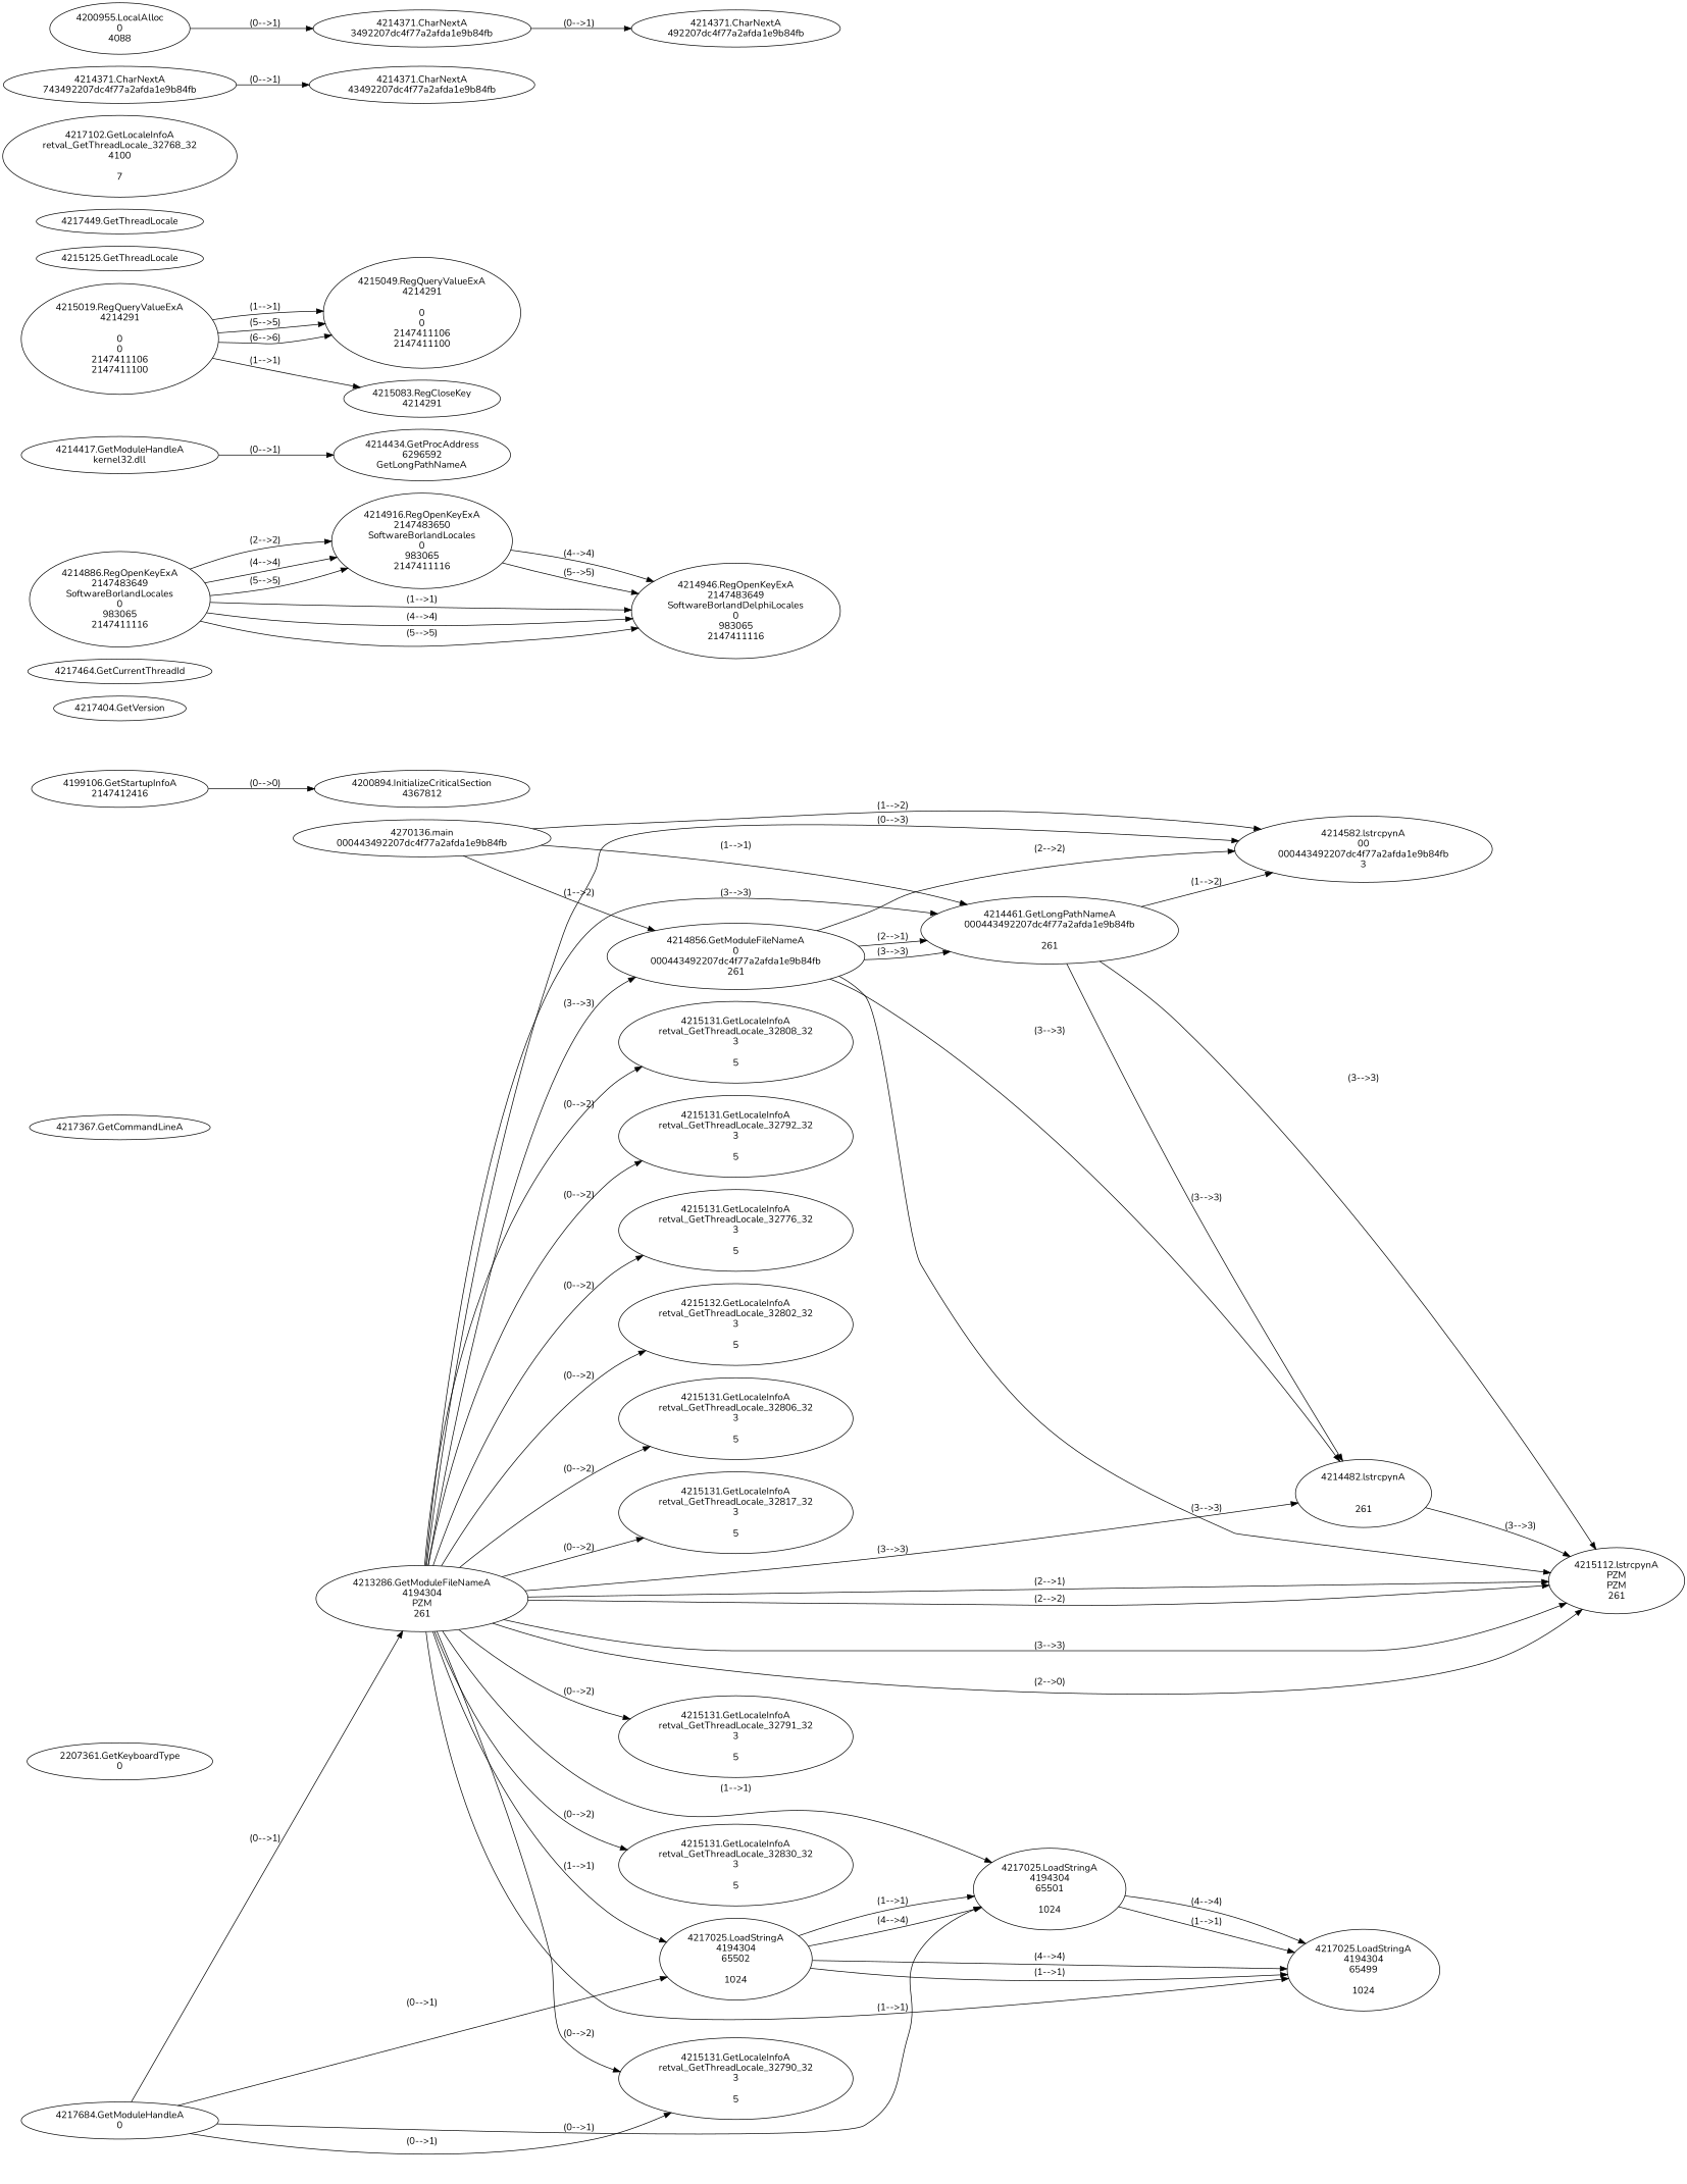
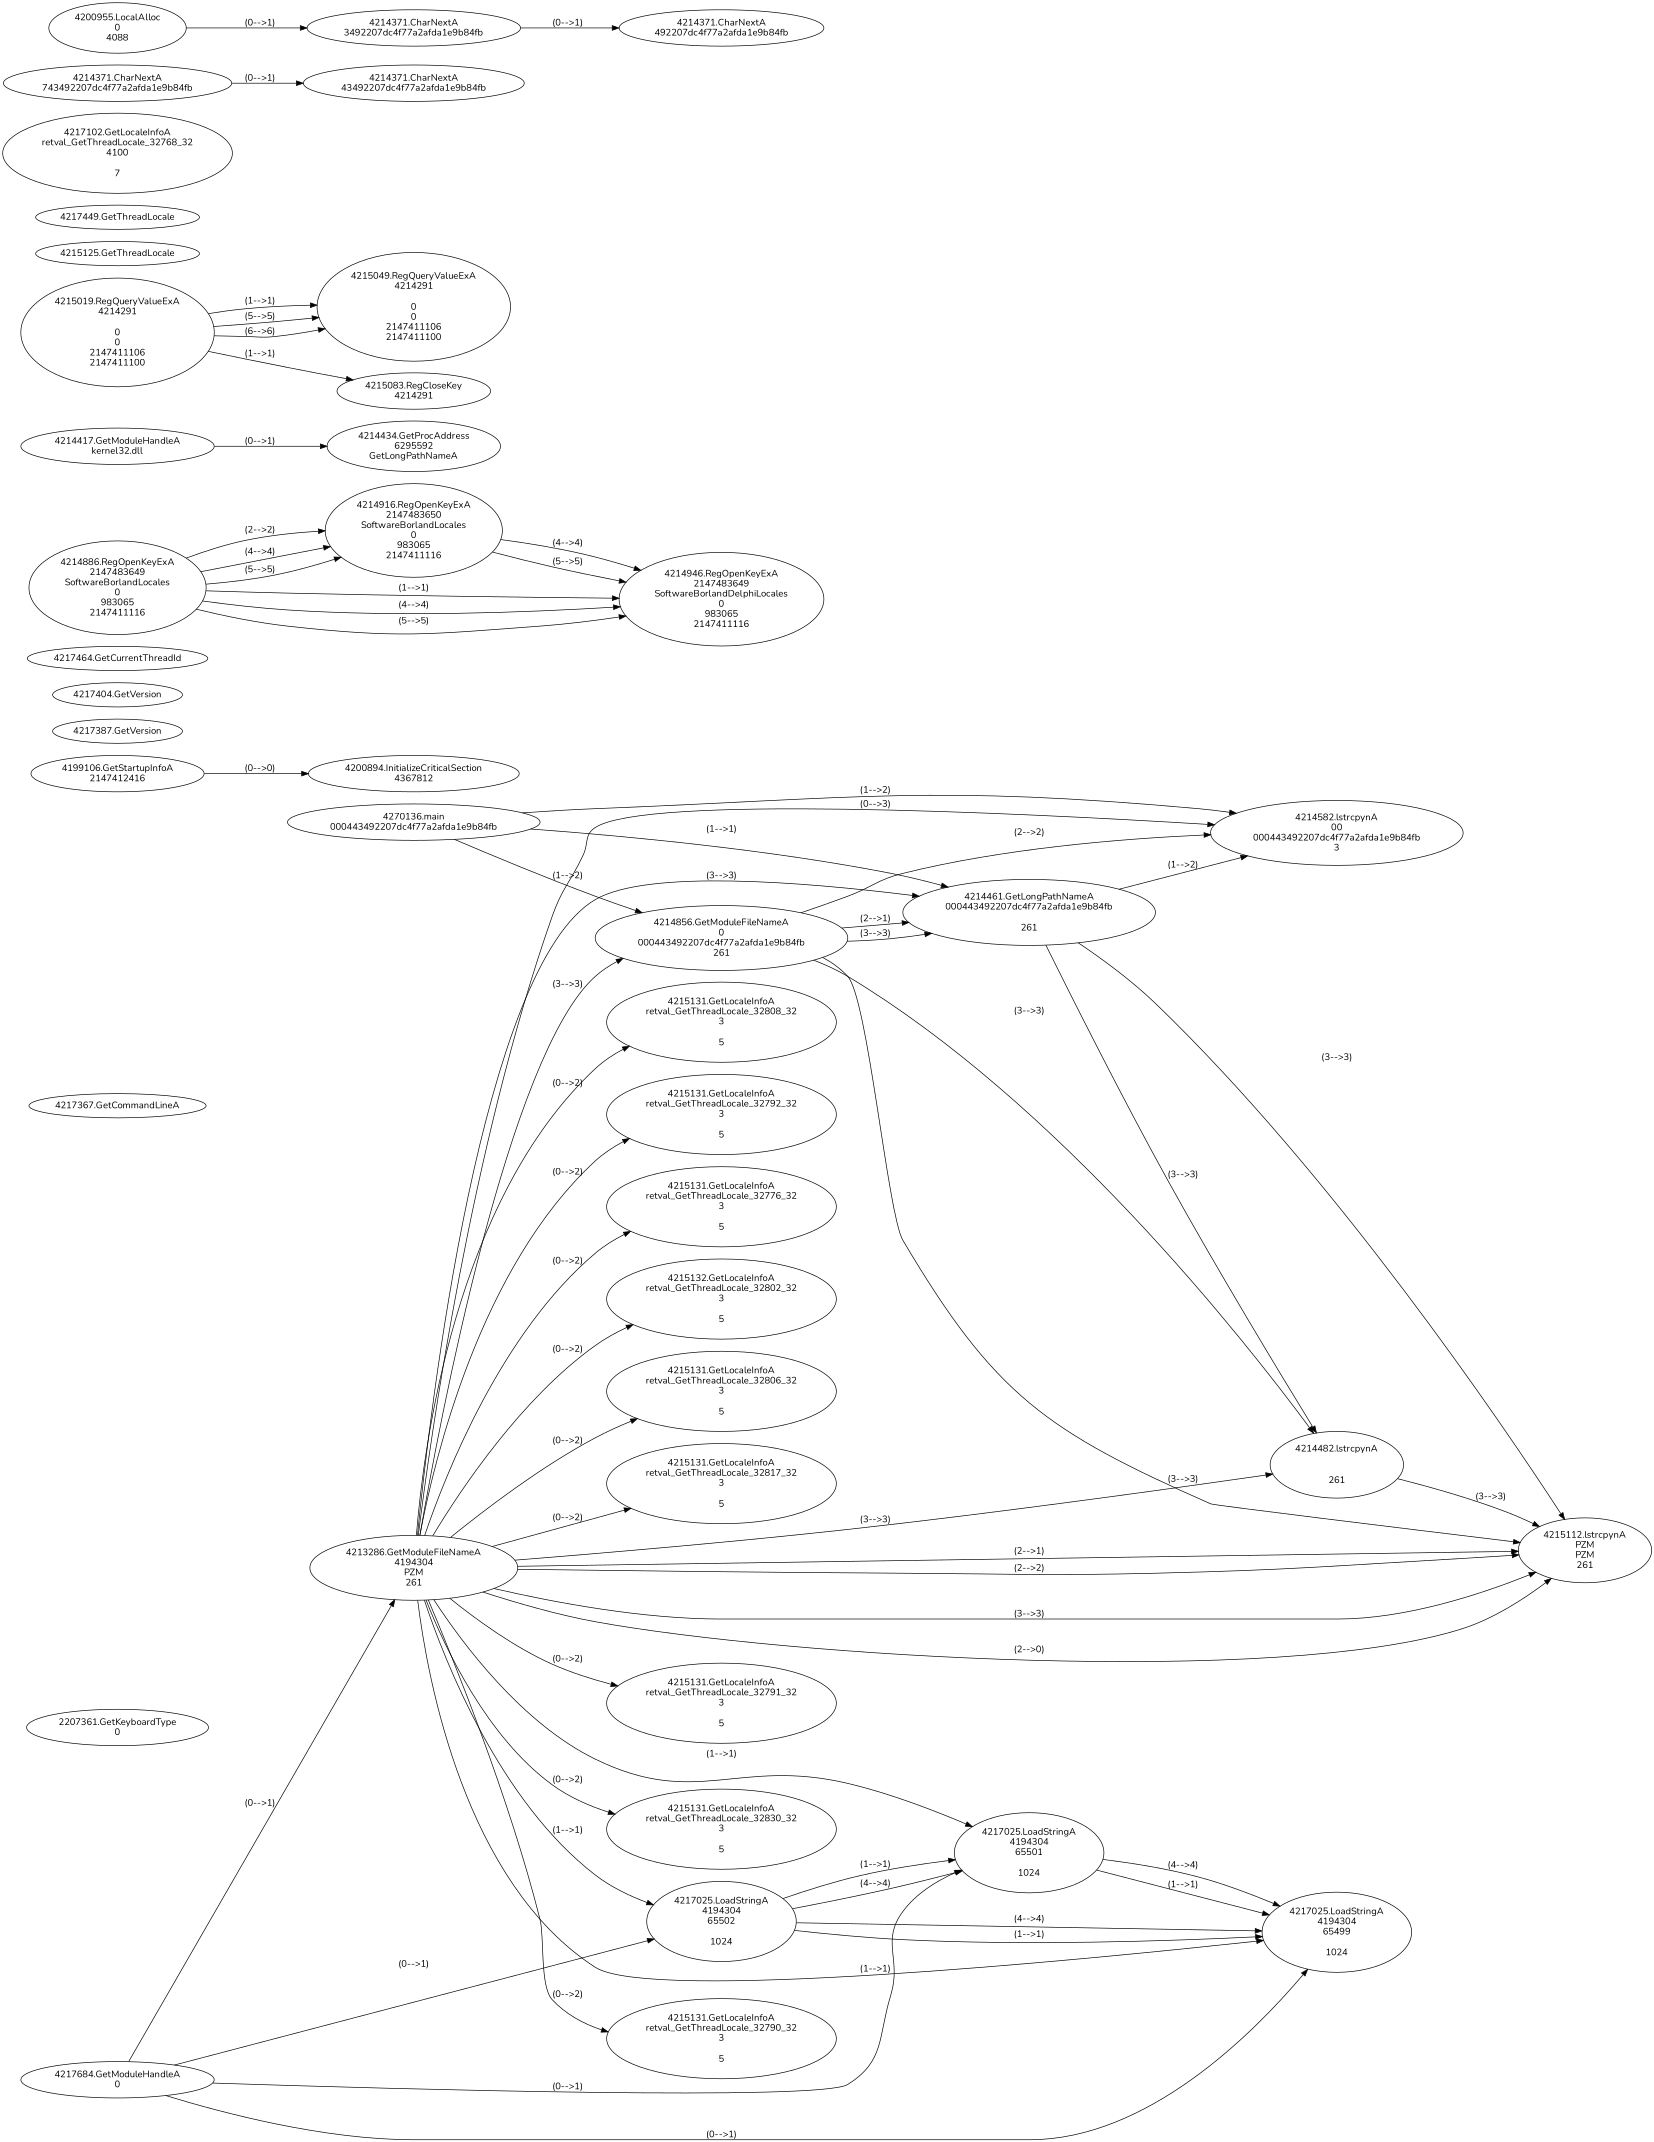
  digraph {
    fontname=Nunito
    rankdir=LR
    node [fontname=Nunito]
    edge [fontname=Nunito]
    n1 [label="4270136.main\n000443492207dc4f77a2afda1e9b84fb"]
    n2 [label="4214856.GetModuleFileNameA\n0\n000443492207dc4f77a2afda1e9b84fb\n261"]
    n3 [label="4214461.GetLongPathNameA\n000443492207dc4f77a2afda1e9b84fb\n\n261"]
    n4 [label="4214582.lstrcpynA\n00\n000443492207dc4f77a2afda1e9b84fb\n3"]
    n5 [label="4214482.lstrcpynA\n\n\n261"]
    n6 [label="4215112.lstrcpynA\nPZM\nPZM\n261"]
    n7 [label="4217684.GetModuleHandleA\n0"]
    n8 [label="4213286.GetModuleFileNameA\n4194304\nPZM\n261"]
    n9 [label="4217025.LoadStringA\n4194304\n65502\n\n1024"]
    n10 [label="4217025.LoadStringA\n4194304\n65501\n\n1024"]
    n11 [label="4217025.LoadStringA\n4194304\n65499\n\n1024"]
    n12 [label="4215131.GetLocaleInfoA\nretval_GetThreadLocale_32830_32\n3\n\n5"]
    n13 [label="4215131.GetLocaleInfoA\nretval_GetThreadLocale_32808_32\n3\n\n5"]
    n14 [label="4215131.GetLocaleInfoA\nretval_GetThreadLocale_32790_32\n3\n\n5"]
    n15 [label="4215131.GetLocaleInfoA\nretval_GetThreadLocale_32792_32\n3\n\n5"]
    n16 [label="4215131.GetLocaleInfoA\nretval_GetThreadLocale_32776_32\n3\n\n5"]
    n17 [label="4215132.GetLocaleInfoA\nretval_GetThreadLocale_32802_32\n3\n\n5"]
    n18 [label="4215131.GetLocaleInfoA\nretval_GetThreadLocale_32806_32\n3\n\n5"]
    n19 [label="4215131.GetLocaleInfoA\nretval_GetThreadLocale_32817_32\n3\n\n5"]
    n20 [label="4215131.GetLocaleInfoA\nretval_GetThreadLocale_32791_32\n3\n\n5"]
    n21 [label="2207361.GetKeyboardType\n0"]
    n22 [label="4217367.GetCommandLineA\n"]
    n23 [label="4199106.GetStartupInfoA\n2147412416"]
    n24 [label="4200894.InitializeCriticalSection\n4367812"]
+   n25 [label="4217387.GetVersion\n"]
    n26 [label="4217404.GetVersion\n"]
    n27 [label="4217464.GetCurrentThreadId\n"]
    n28 [label="4214886.RegOpenKeyExA\n2147483649\nSoftware\Borland\Locales\n0\n983065\n2147411116"]
    n29 [label="4214916.RegOpenKeyExA\n2147483650\nSoftware\Borland\Locales\n0\n983065\n2147411116"]
    n30 [label="4214946.RegOpenKeyExA\n2147483649\nSoftware\Borland\Delphi\Locales\n0\n983065\n2147411116"]
    n31 [label="4214417.GetModuleHandleA\nkernel32.dll"]
-   n32 [label="4214434.GetProcAddress\n6296592\nGetLongPathNameA"]
+   n32 [label="4214434.GetProcAddress\n6295592\nGetLongPathNameA"]
    n33 [label="4215019.RegQueryValueExA\n4214291\n\n0\n0\n2147411106\n2147411100"]
    n34 [label="4215049.RegQueryValueExA\n4214291\n\n0\n0\n2147411106\n2147411100"]
    n35 [label="4215083.RegCloseKey\n4214291"]
    n36 [label="4215125.GetThreadLocale\n"]
    n37 [label="4217449.GetThreadLocale\n"]
    n38 [label="4217102.GetLocaleInfoA\nretval_GetThreadLocale_32768_32\n4100\n\n7"]
    n39 [label="4214371.CharNextA\n743492207dc4f77a2afda1e9b84fb"]
    n40 [label="4214371.CharNextA\n43492207dc4f77a2afda1e9b84fb"]
    n41 [label="4214371.CharNextA\n3492207dc4f77a2afda1e9b84fb"]
    n42 [label="4214371.CharNextA\n492207dc4f77a2afda1e9b84fb"]
    n43 [label="4200955.LocalAlloc\n0\n4088"]
    n1 -> n2 [label="(1-->2)"]
    n1 -> n3 [label="(1-->1)"]
    n1 -> n4 [label="(1-->2)"]
    n2 -> n3 [label="(2-->1)"]
    n2 -> n3 [label="(3-->3)"]
    n2 -> n4 [label="(2-->2)"]
    n2 -> n5 [label="(3-->3)"]
    n2 -> n6 [label="(3-->3)"]
    n3 -> n4 [label="(1-->2)"]
    n3 -> n5 [label="(3-->3)"]
    n3 -> n6 [label="(3-->3)"]
    n5 -> n6 [label="(3-->3)"]
    n7 -> n8 [label="(0-->1)"]
    n7 -> n9 [label="(0-->1)"]
    n7 -> n10 [label="(0-->1)"]
-   n7 -> n14 [label="(0-->1)"]
+   n7 -> n11 [label="(0-->1)"]
    n8 -> n2 [label="(3-->3)"]
    n8 -> n3 [label="(3-->3)"]
    n8 -> n4 [label="(0-->3)"]
    n8 -> n5 [label="(3-->3)"]
    n8 -> n6 [label="(2-->1)"]
    n8 -> n6 [label="(2-->2)"]
    n8 -> n6 [label="(3-->3)"]
    n8 -> n6 [label="(2-->0)"]
    n8 -> n9 [label="(1-->1)"]
    n8 -> n10 [label="(1-->1)"]
    n8 -> n11 [label="(1-->1)"]
    n8 -> n12 [label="(0-->2)"]
    n8 -> n13 [label="(0-->2)"]
    n8 -> n14 [label="(0-->2)"]
    n8 -> n15 [label="(0-->2)"]
    n8 -> n16 [label="(0-->2)"]
    n8 -> n17 [label="(0-->2)"]
    n8 -> n18 [label="(0-->2)"]
    n8 -> n19 [label="(0-->2)"]
    n8 -> n20 [label="(0-->2)"]
    n9 -> n10 [label="(1-->1)"]
    n9 -> n10 [label="(4-->4)"]
    n9 -> n11 [label="(1-->1)"]
    n9 -> n11 [label="(4-->4)"]
    n10 -> n11 [label="(1-->1)"]
    n10 -> n11 [label="(4-->4)"]
    n23 -> n24 [label="(0-->0)"]
    n28 -> n29 [label="(2-->2)"]
    n28 -> n29 [label="(4-->4)"]
    n28 -> n29 [label="(5-->5)"]
    n28 -> n30 [label="(1-->1)"]
    n28 -> n30 [label="(4-->4)"]
    n28 -> n30 [label="(5-->5)"]
    n29 -> n30 [label="(4-->4)"]
    n29 -> n30 [label="(5-->5)"]
    n31 -> n32 [label="(0-->1)"]
    n33 -> n34 [label="(1-->1)"]
    n33 -> n34 [label="(5-->5)"]
    n33 -> n34 [label="(6-->6)"]
    n33 -> n35 [label="(1-->1)"]
    n39 -> n40 [label="(0-->1)"]
    n41 -> n42 [label="(0-->1)"]
    n43 -> n41 [label="(0-->1)"]
  }
